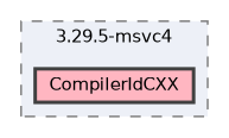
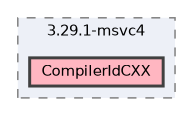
  digraph {
    compound=true
    n1 [color=grey25 fillcolor=lightpink fontname=Helvetica fontsize=10 height=0.2 label=CompilerIdCXX shape=box style="filled,bold" width=0.4]
    subgraph cluster_1 {
      bgcolor="#edf0f7"
      fontname=Helvetica
      fontsize=10
-     label="3.29.5-msvc4"
+     label="3.29.1-msvc4"
      pencolor=grey50
      style="filled,dashed"
      n1
    }
  }
